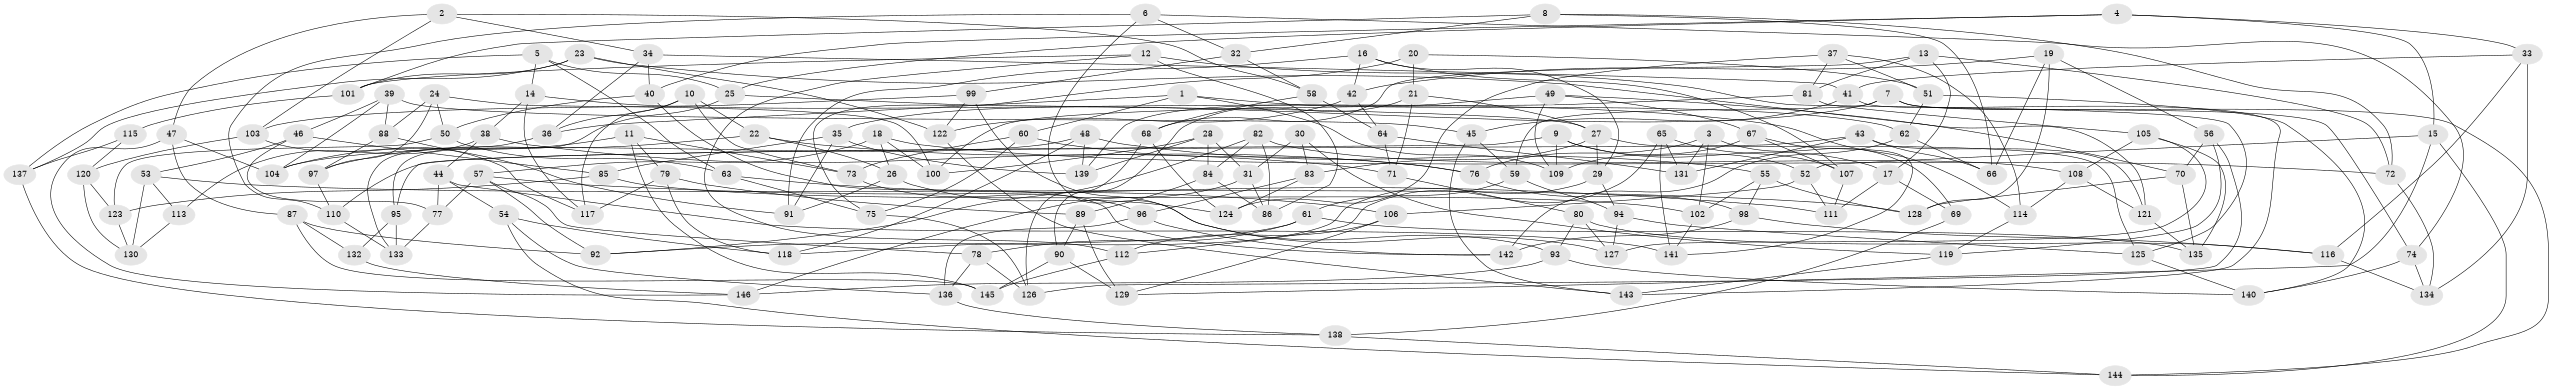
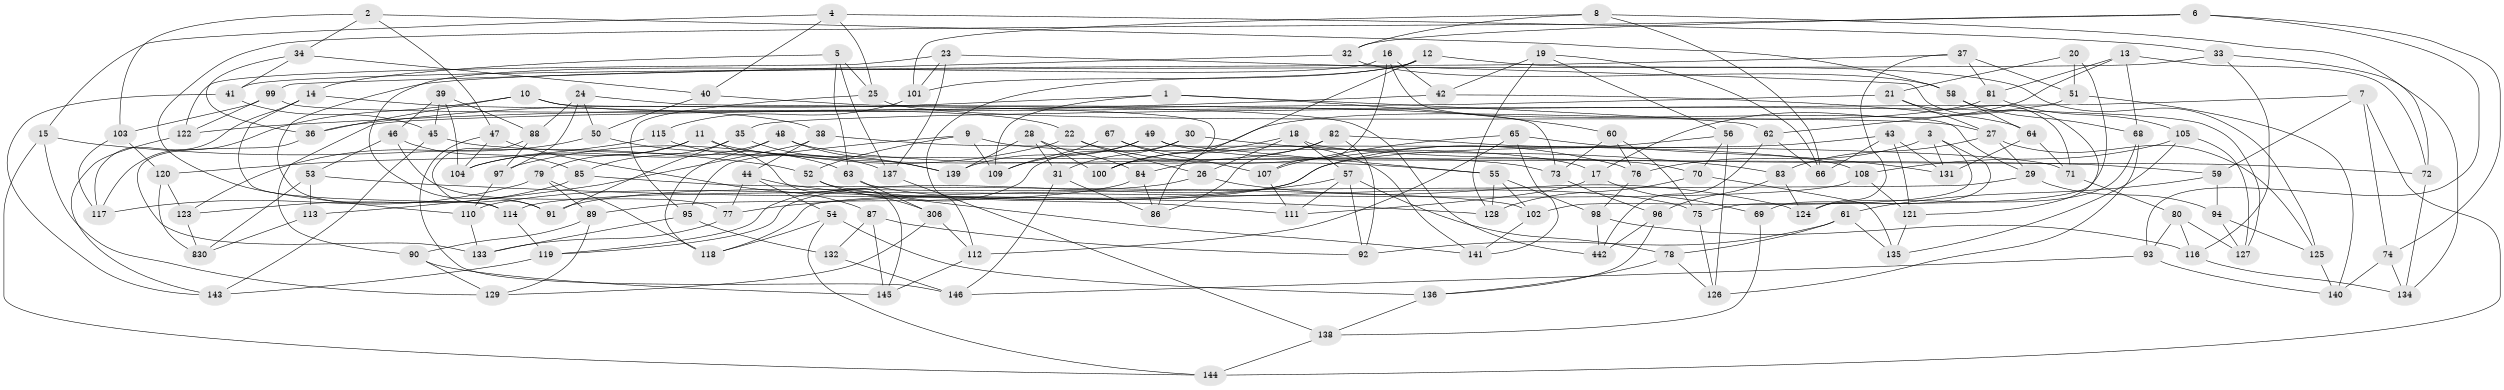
  graph {
    node [color=gray90 style=filled]
    1
    36
    60
    62
    109
    133
    76
    73
    75
    66
-   142
+   142 [label=442]
    2
    34
    47
    58
    103
    40
    41
    104
    146
    87
    68
    64
    117
    120
    3
    69
    102
    131
    138
    98
    141
    4
    15
    25
    33
    144
    52
    129
    95
    27
    116
    134
    50
    5
    14
    63
    137
    38
    114
-   106
+   106 [label=306]
    6
    32
    74
    93
    110
    99
    140
    7
    35
    59
    91
    139
    85
    94
    61
    8
    72
    101
    115
    9
    17
    111
    132
    10
    22
    26
    97
    96
    11
    79
    145
    118
    89
    12
    86
    112
    125
    13
    81
    124
    126
    100
    105
    71
    44
    113
    119
    16
    29
    42
    107
    122
    18
    57
    77
    78
    92
    19
    56
    128
    70
    20
    21
    51
    90
    83
    80
    23
    121
    135
    143
    24
    88
    123
    30
    31
    28
    84
    127
    45
    37
    54
-   130
+   130 [label=830]
    39
    46
    53
    43
    136
    48
    55
    49
    67
    65
    108
    82
    1 -- 36
    1 -- 60
    1 -- 62
    1 -- 109
    36 -- 133
    60 -- 76
    60 -- 73
    60 -- 75
    62 -- 66
    62 -- 142
    76 -- 98
    73 -- 96
    75 -- 126
    2 -- 34
    2 -- 47
    2 -- 58
    2 -- 103
    34 -- 36
    34 -- 40
    34 -- 41
    47 -- 104
    47 -- 146
    47 -- 87
    58 -- 68
    58 -- 64
    103 -- 117
    103 -- 120
    40 -- 142
    40 -- 50
    41 -- 143
    41 -- 45
    87 -- 132
    87 -- 145
    87 -- 92
    68 -- 124
    68 -- 126
    64 -- 131
    64 -- 71
    120 -- 123
    120 -- 130
    3 -- 76
    3 -- 69
    3 -- 102
    3 -- 131
    69 -- 138
    102 -- 141
    138 -- 144
    98 -- 142
    98 -- 116
    4 -- 40
    4 -- 15
    4 -- 25
    4 -- 33
    15 -- 144
    15 -- 52
    15 -- 129
    25 -- 95
    25 -- 27
    33 -- 41
    33 -- 116
    33 -- 134
    52 -- 106
    52 -- 111
    95 -- 133
    95 -- 132
    27 -- 125
    27 -- 29
    27 -- 83
    116 -- 134
    50 -- 63
    50 -- 123
    5 -- 25
    5 -- 14
    5 -- 63
    5 -- 137
    14 -- 117
    14 -- 38
    14 -- 114
    63 -- 75
    63 -- 106
    137 -- 138
    38 -- 71
    38 -- 44
    38 -- 113
    114 -- 119
    106 -- 129
    106 -- 112
    6 -- 32
    6 -- 74
    6 -- 93
    6 -- 110
    32 -- 58
    32 -- 99
    74 -- 134
    74 -- 140
    93 -- 146
    93 -- 140
    110 -- 133
    99 -- 103
    99 -- 122
    99 -- 127
    7 -- 144
    7 -- 74
    7 -- 35
    7 -- 59
    35 -- 91
    35 -- 139
    35 -- 85
    59 -- 94
    59 -- 61
    85 -- 102
    85 -- 123
    94 -- 125
    94 -- 127
    61 -- 78
    61 -- 92
    61 -- 135
    8 -- 66
    8 -- 32
    8 -- 72
    8 -- 101
    72 -- 134
    101 -- 115
    115 -- 120
    115 -- 137
    9 -- 109
    9 -- 52
    9 -- 95
    9 -- 17
    17 -- 69
    17 -- 111
    132 -- 146
    10 -- 36
    10 -- 73
    10 -- 117
    10 -- 22
    22 -- 76
    22 -- 26
    22 -- 97
    26 -- 91
    26 -- 124
    97 -- 110
    96 -- 142
    96 -- 136
    11 -- 73
    11 -- 104
    11 -- 79
    11 -- 145
    79 -- 117
    79 -- 118
    79 -- 89
    89 -- 129
    89 -- 90
    12 -- 101
    12 -- 86
    12 -- 112
    12 -- 125
    112 -- 145
    125 -- 140
    13 -- 68
    13 -- 72
    13 -- 17
    13 -- 81
    81 -- 100
    81 -- 105
    105 -- 135
    105 -- 127
    105 -- 108
    71 -- 80
    44 -- 141
    44 -- 77
    44 -- 54
    113 -- 130
    119 -- 143
    16 -- 91
    16 -- 29
    16 -- 42
    16 -- 107
    29 -- 94
    29 -- 118
    42 -- 64
    42 -- 122
    107 -- 111
    122 -- 143
    18 -- 72
    18 -- 26
    18 -- 100
    18 -- 57
    57 -- 111
    57 -- 77
    57 -- 78
    57 -- 92
    77 -- 133
    78 -- 126
    78 -- 136
    19 -- 66
    19 -- 42
    19 -- 56
    19 -- 128
    56 -- 126
    56 -- 119
    56 -- 70
    70 -- 128
    70 -- 135
    20 -- 75
    20 -- 21
    20 -- 51
    21 -- 27
    21 -- 71
    21 -- 90
    51 -- 62
    51 -- 140
    90 -- 129
    90 -- 145
    83 -- 96
    83 -- 124
    80 -- 116
    80 -- 93
    80 -- 127
    23 -- 137
    23 -- 101
    23 -- 122
    23 -- 121
    121 -- 135
    24 -- 50
    24 -- 97
    24 -- 100
    24 -- 88
    88 -- 91
    88 -- 97
    123 -- 130
    30 -- 119
    30 -- 83
    30 -- 31
    31 -- 146
    31 -- 86
    28 -- 139
    28 -- 100
    28 -- 31
    28 -- 84
    84 -- 89
    84 -- 86
    45 -- 59
    45 -- 143
    37 -- 114
    37 -- 81
    37 -- 124
    37 -- 51
    54 -- 144
    54 -- 118
    54 -- 136
    39 -- 104
    39 -- 88
    39 -- 45
    39 -- 46
    46 -- 85
    46 -- 77
    46 -- 53
    53 -- 113
    53 -- 128
    53 -- 130
    43 -- 66
    43 -- 131
    43 -- 110
    43 -- 121
    136 -- 138
    48 -- 104
    48 -- 139
    48 -- 118
    48 -- 55
    55 -- 102
    55 -- 98
    55 -- 128
    49 -- 109
    49 -- 139
    49 -- 70
-   49 -- 67
+   49 -- 55
    67 -- 109
    67 -- 141
    67 -- 107
    65 -- 131
    65 -- 141
    65 -- 112
    65 -- 107
    108 -- 114
    108 -- 121
    82 -- 86
    82 -- 92
    82 -- 84
    82 -- 108
  }
